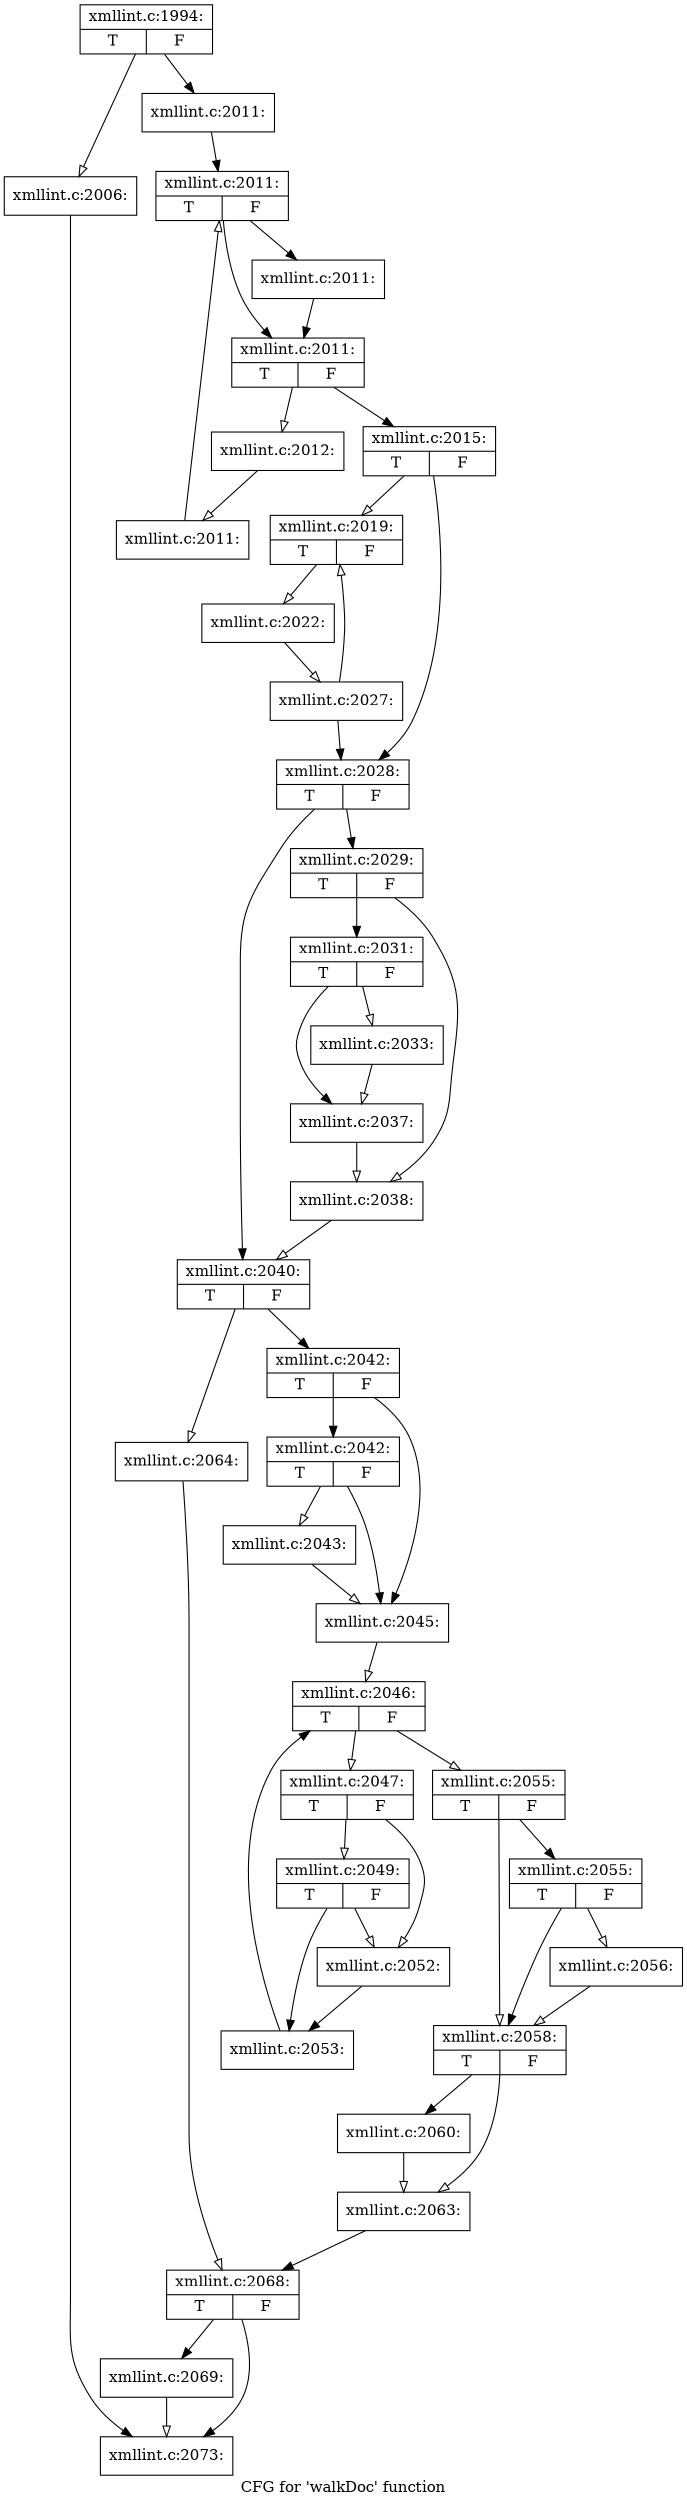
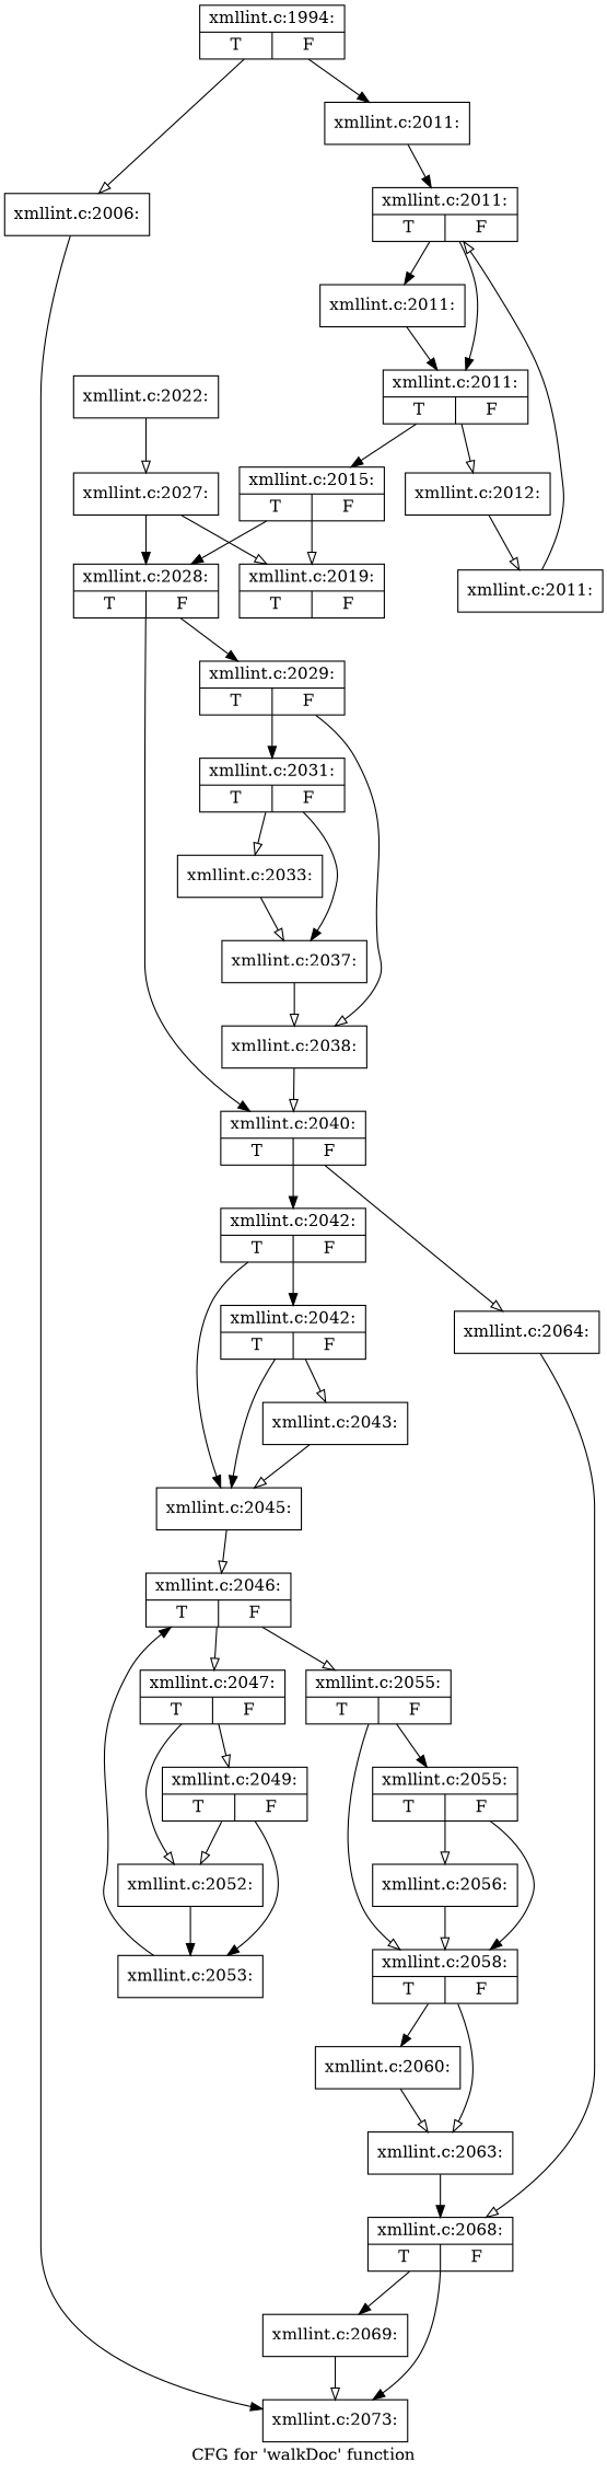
  digraph {
    label="CFG for 'walkDoc' function"
    node [shape=record]
    edge [arrowhead=onormal]
    n1 [label="{xmllint.c:1994:|{<s0>T|<s1>F}}"]
    n2 [label="{xmllint.c:2006:}"]
    n3 [label="{xmllint.c:2011:}"]
    n4 [label="{xmllint.c:2073:}"]
    n5 [label="{xmllint.c:2011:|{<s0>T|<s1>F}}"]
    n6 [label="{xmllint.c:2011:}"]
    n7 [label="{xmllint.c:2011:|{<s0>T|<s1>F}}"]
    n8 [label="{xmllint.c:2012:}"]
    n9 [label="{xmllint.c:2015:|{<s0>T|<s1>F}}"]
    n10 [label="{xmllint.c:2011:}"]
    n11 [label="{xmllint.c:2019:|{<s0>T|<s1>F}}"]
    n12 [label="{xmllint.c:2028:|{<s0>T|<s1>F}}"]
    n13 [label="{xmllint.c:2022:}"]
    n14 [label="{xmllint.c:2029:|{<s0>T|<s1>F}}"]
    n15 [label="{xmllint.c:2040:|{<s0>T|<s1>F}}"]
    n16 [label="{xmllint.c:2027:}"]
    n17 [label="{xmllint.c:2031:|{<s0>T|<s1>F}}"]
    n18 [label="{xmllint.c:2038:}"]
    n19 [label="{xmllint.c:2042:|{<s0>T|<s1>F}}"]
    n20 [label="{xmllint.c:2064:}"]
    n21 [label="{xmllint.c:2033:}"]
    n22 [label="{xmllint.c:2037:}"]
    n23 [label="{xmllint.c:2042:|{<s0>T|<s1>F}}"]
    n24 [label="{xmllint.c:2045:}"]
    n25 [label="{xmllint.c:2068:|{<s0>T|<s1>F}}"]
    n26 [label="{xmllint.c:2043:}"]
    n27 [label="{xmllint.c:2046:|{<s0>T|<s1>F}}"]
    n28 [label="{xmllint.c:2069:}"]
    n29 [label="{xmllint.c:2047:|{<s0>T|<s1>F}}"]
    n30 [label="{xmllint.c:2055:|{<s0>T|<s1>F}}"]
    n31 [label="{xmllint.c:2052:}"]
    n32 [label="{xmllint.c:2049:|{<s0>T|<s1>F}}"]
    n33 [label="{xmllint.c:2055:|{<s0>T|<s1>F}}"]
    n34 [label="{xmllint.c:2058:|{<s0>T|<s1>F}}"]
    n35 [label="{xmllint.c:2053:}"]
    n36 [label="{xmllint.c:2056:}"]
    n37 [label="{xmllint.c:2060:}"]
    n38 [label="{xmllint.c:2063:}"]
    n1 -> n2
    n1 -> n3 [arrowhead=normal]
    n2 -> n4 [arrowhead=normal]
    n3 -> n5 [arrowhead=normal]
    n5 -> n6 [arrowhead=normal]
    n5 -> n7 [arrowhead=normal]
    n6 -> n7 [arrowhead=normal]
    n7 -> n8
    n7 -> n9 [arrowhead=normal]
    n8 -> n10
    n9 -> n11
    n9 -> n12 [arrowhead=normal]
    n10 -> n5
-   n11 -> n13
    n12 -> n14 [arrowhead=normal]
    n12 -> n15 [arrowhead=normal]
    n13 -> n16
    n14 -> n17 [arrowhead=normal]
    n14 -> n18
    n15 -> n19 [arrowhead=normal]
    n15 -> n20
    n16 -> n11
    n16 -> n12 [arrowhead=normal]
    n17 -> n21
    n17 -> n22 [arrowhead=normal]
    n18 -> n15
    n19 -> n23 [arrowhead=normal]
    n19 -> n24 [arrowhead=normal]
    n20 -> n25
    n21 -> n22
    n22 -> n18
    n23 -> n24 [arrowhead=normal]
    n23 -> n26
    n24 -> n27
    n25 -> n4 [arrowhead=normal]
    n25 -> n28 [arrowhead=normal]
    n26 -> n24
    n27 -> n29
    n27 -> n30
    n28 -> n4
    n29 -> n31
    n29 -> n32
    n30 -> n33 [arrowhead=normal]
    n30 -> n34
    n31 -> n35 [arrowhead=normal]
    n32 -> n31
    n32 -> n35 [arrowhead=normal]
    n33 -> n34 [arrowhead=normal]
    n33 -> n36
    n34 -> n37 [arrowhead=normal]
    n34 -> n38
    n35 -> n27 [arrowhead=normal]
    n36 -> n34
    n37 -> n38
    n38 -> n25 [arrowhead=normal]
  }
